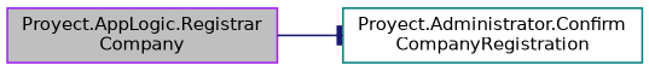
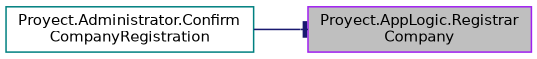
  digraph {
    rankdir=LR
    node [fontname=Helvetica fontsize=10 shape=record style=filled]
    n1 [color=purple fillcolor=grey75 fontcolor=black height=0.2 label="Proyect.AppLogic.Registrar\lCompany" width=0.4]
    n2 [color=teal fillcolor=white height=0.2 label="Proyect.Administrator.Confirm\lCompanyRegistration" width=0.4]
-   n1 -> n2 [color=midnightblue fontname=Helvetica fontsize=10 labelfontname=Helvetica labelfontsize=10 style=solid arrowhead=tee]
+   n2 -> n1 [color=midnightblue fontname=Helvetica fontsize=10 labelfontname=Helvetica labelfontsize=10 style=solid arrowhead=tee]
  }
